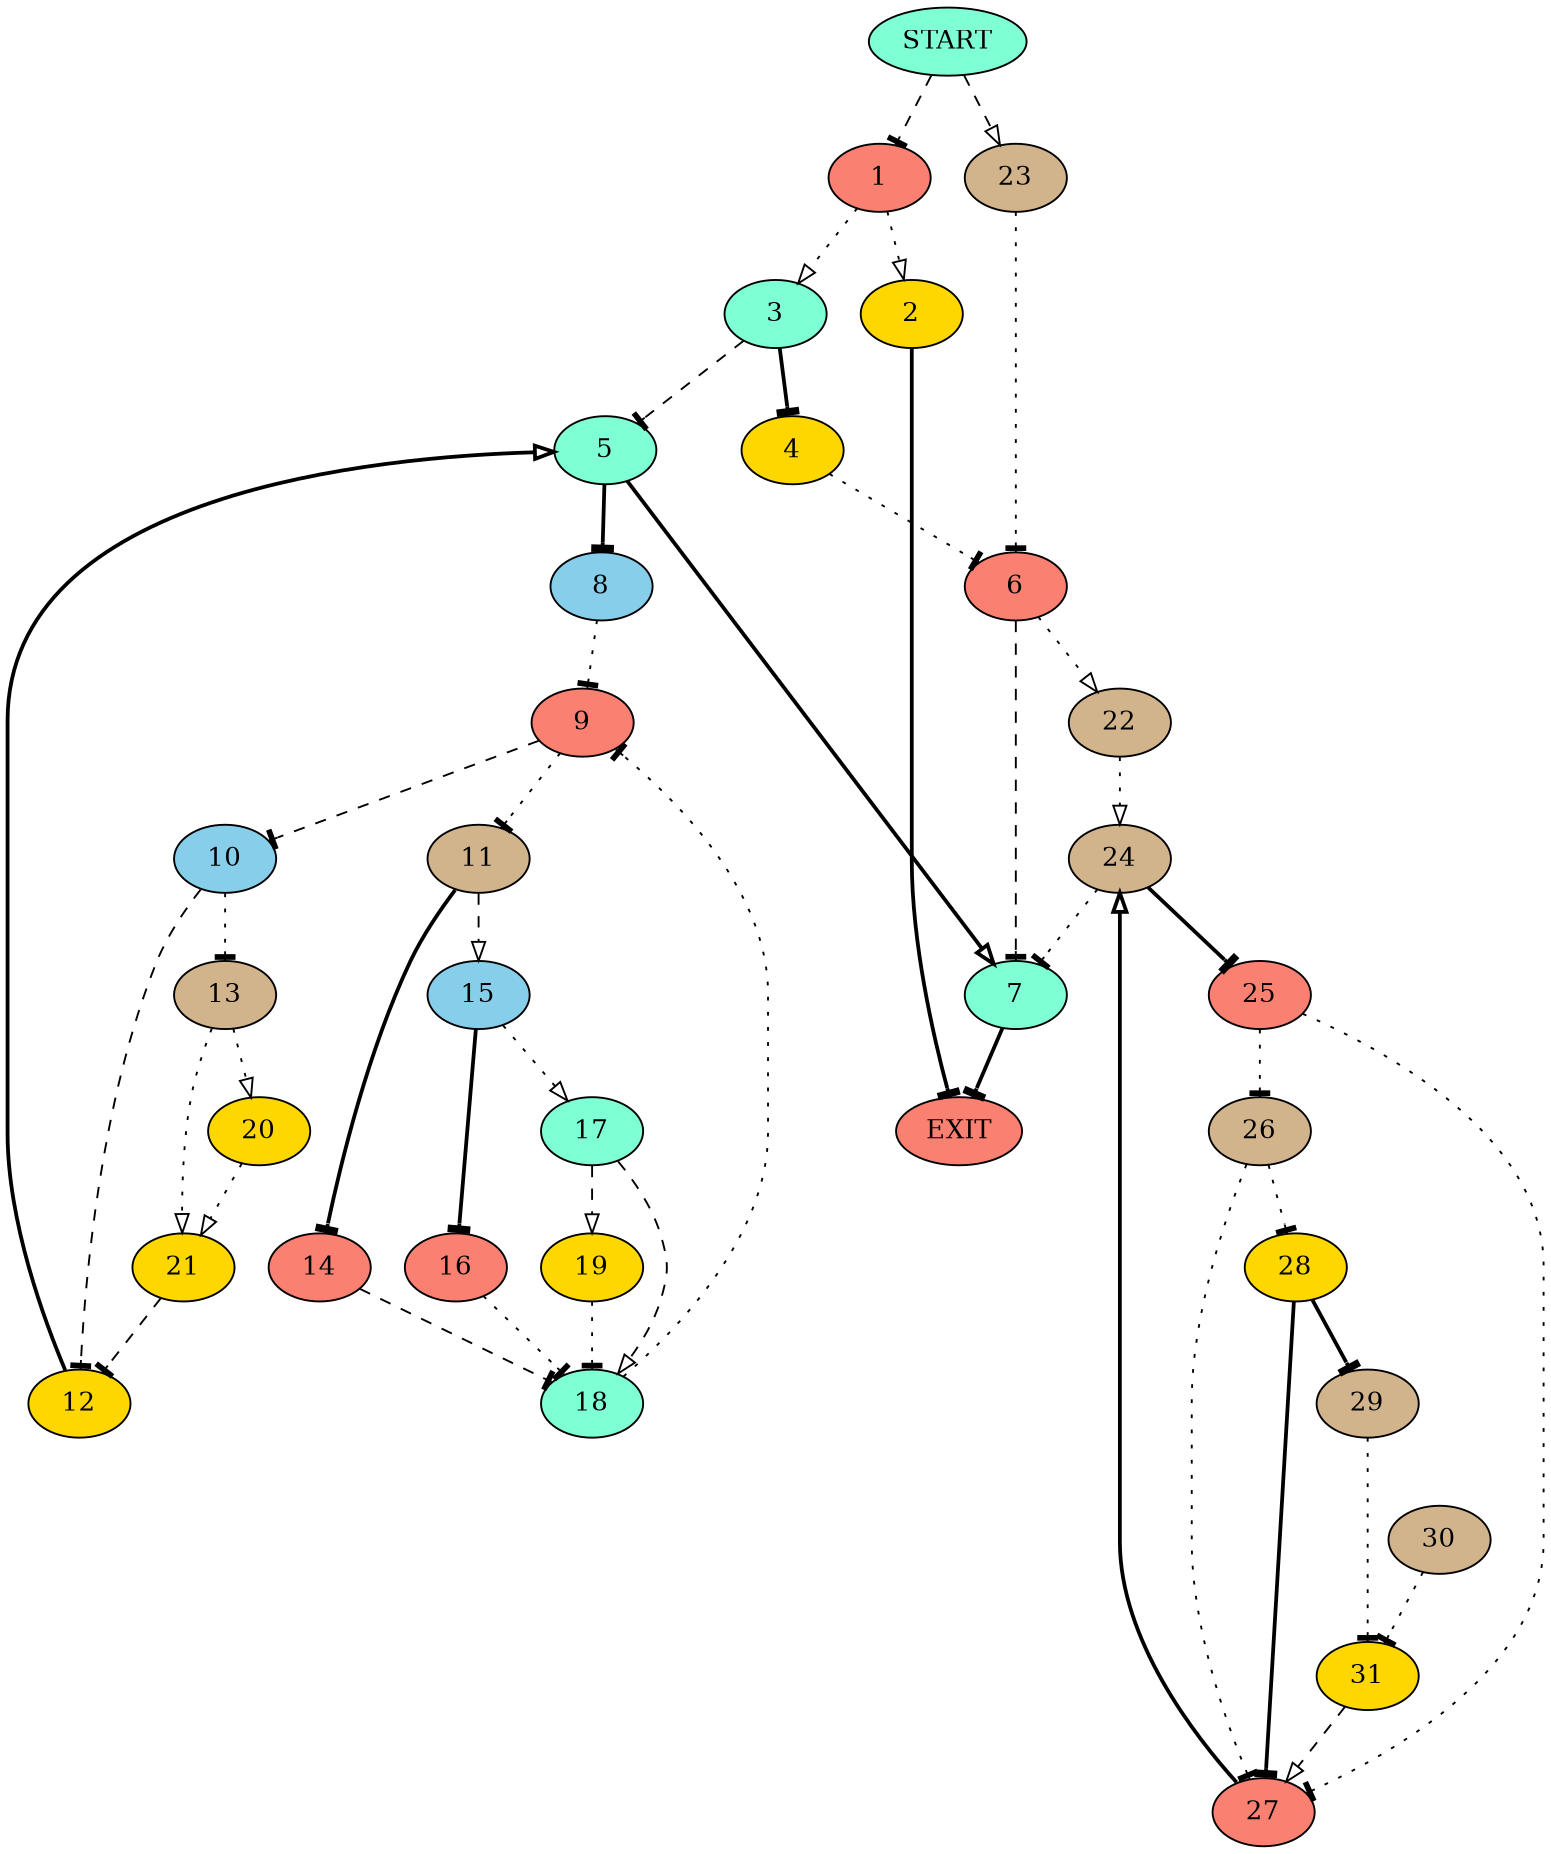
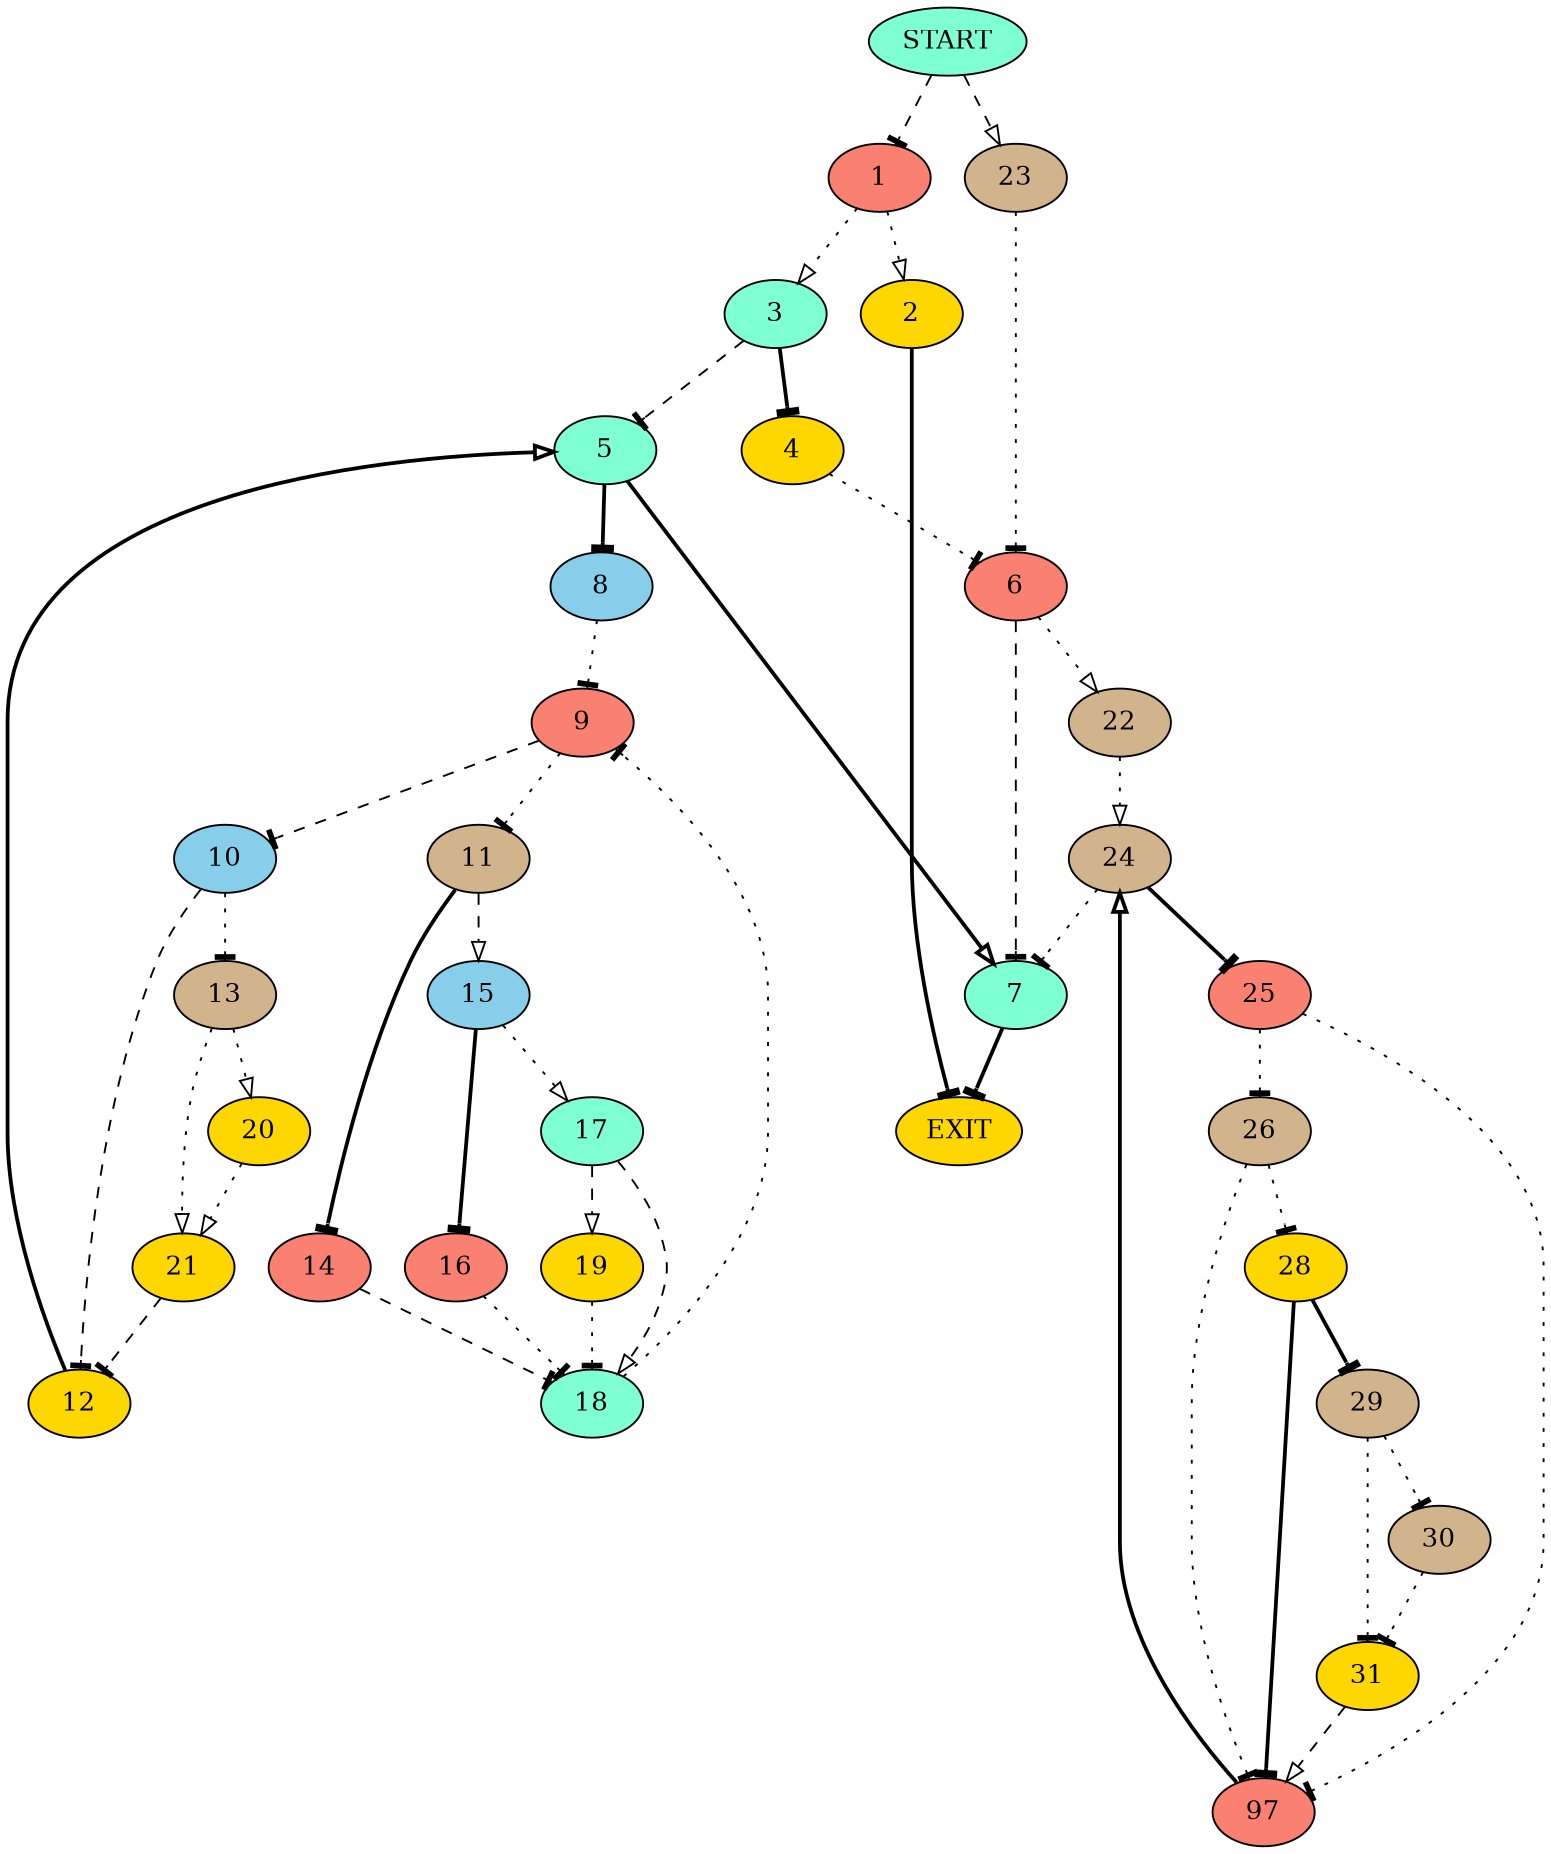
  digraph {
    node [fillcolor=salmon style=filled]
    edge [arrowhead=tee style=dotted]
    n1 [fillcolor=aquamarine label=START]
    1
    23 [fillcolor=tan]
    2 [fillcolor=gold]
    3 [fillcolor=aquamarine]
    6
-   n7 [label=EXIT]
+   n7 [fillcolor=gold label=EXIT]
    4 [fillcolor=gold]
    5 [fillcolor=aquamarine]
    7 [fillcolor=aquamarine]
    8 [fillcolor=skyblue]
    22 [fillcolor=tan]
    9
    24 [fillcolor=tan]
    10 [fillcolor=skyblue]
    11 [fillcolor=tan]
    12 [fillcolor=gold]
    13 [fillcolor=tan]
    14
    15 [fillcolor=skyblue]
    20 [fillcolor=gold]
    21 [fillcolor=gold]
    18 [fillcolor=aquamarine]
    16
    17 [fillcolor=aquamarine]
    19 [fillcolor=gold]
    25
    26 [fillcolor=tan]
-   27
+   27 [label=97]
    28 [fillcolor=gold]
    29 [fillcolor=tan]
    30 [fillcolor=tan]
    31 [fillcolor=gold]
    n1 -> 1 [style=dashed]
    n1 -> 23 [arrowhead=onormal style=dashed]
    1 -> 2 [arrowhead=onormal]
    1 -> 3 [arrowhead=onormal]
    23 -> 6
    2 -> n7 [style=bold]
    3 -> 4 [style=bold]
    3 -> 5 [style=dashed]
    6 -> 7 [style=dashed]
    6 -> 22 [arrowhead=onormal]
    4 -> 6
    5 -> 7 [arrowhead=onormal style=bold]
    5 -> 8 [style=bold]
    7 -> n7 [style=bold]
    8 -> 9
    22 -> 24 [arrowhead=onormal]
    9 -> 10 [style=dashed]
    9 -> 11
    24 -> 7
    24 -> 25 [style=bold]
    10 -> 12 [style=dashed]
    10 -> 13
    11 -> 14 [style=bold]
    11 -> 15 [arrowhead=onormal style=dashed]
    12 -> 5 [arrowhead=onormal style=bold]
    13 -> 20 [arrowhead=onormal]
    13 -> 21 [arrowhead=onormal]
    14 -> 18 [style=dashed]
    15 -> 16 [style=bold]
    15 -> 17 [arrowhead=onormal]
    20 -> 21 [arrowhead=onormal]
    21 -> 12 [style=dashed]
    18 -> 9
    16 -> 18
    17 -> 18 [arrowhead=onormal style=dashed]
    17 -> 19 [arrowhead=onormal style=dashed]
    19 -> 18
    25 -> 26
    25 -> 27
    26 -> 27
    26 -> 28
    27 -> 24 [arrowhead=onormal style=bold]
    28 -> 27 [style=bold]
    28 -> 29 [style=bold]
+   29 -> 30
    29 -> 31
    30 -> 31
    31 -> 27 [arrowhead=onormal style=dashed]
  }
